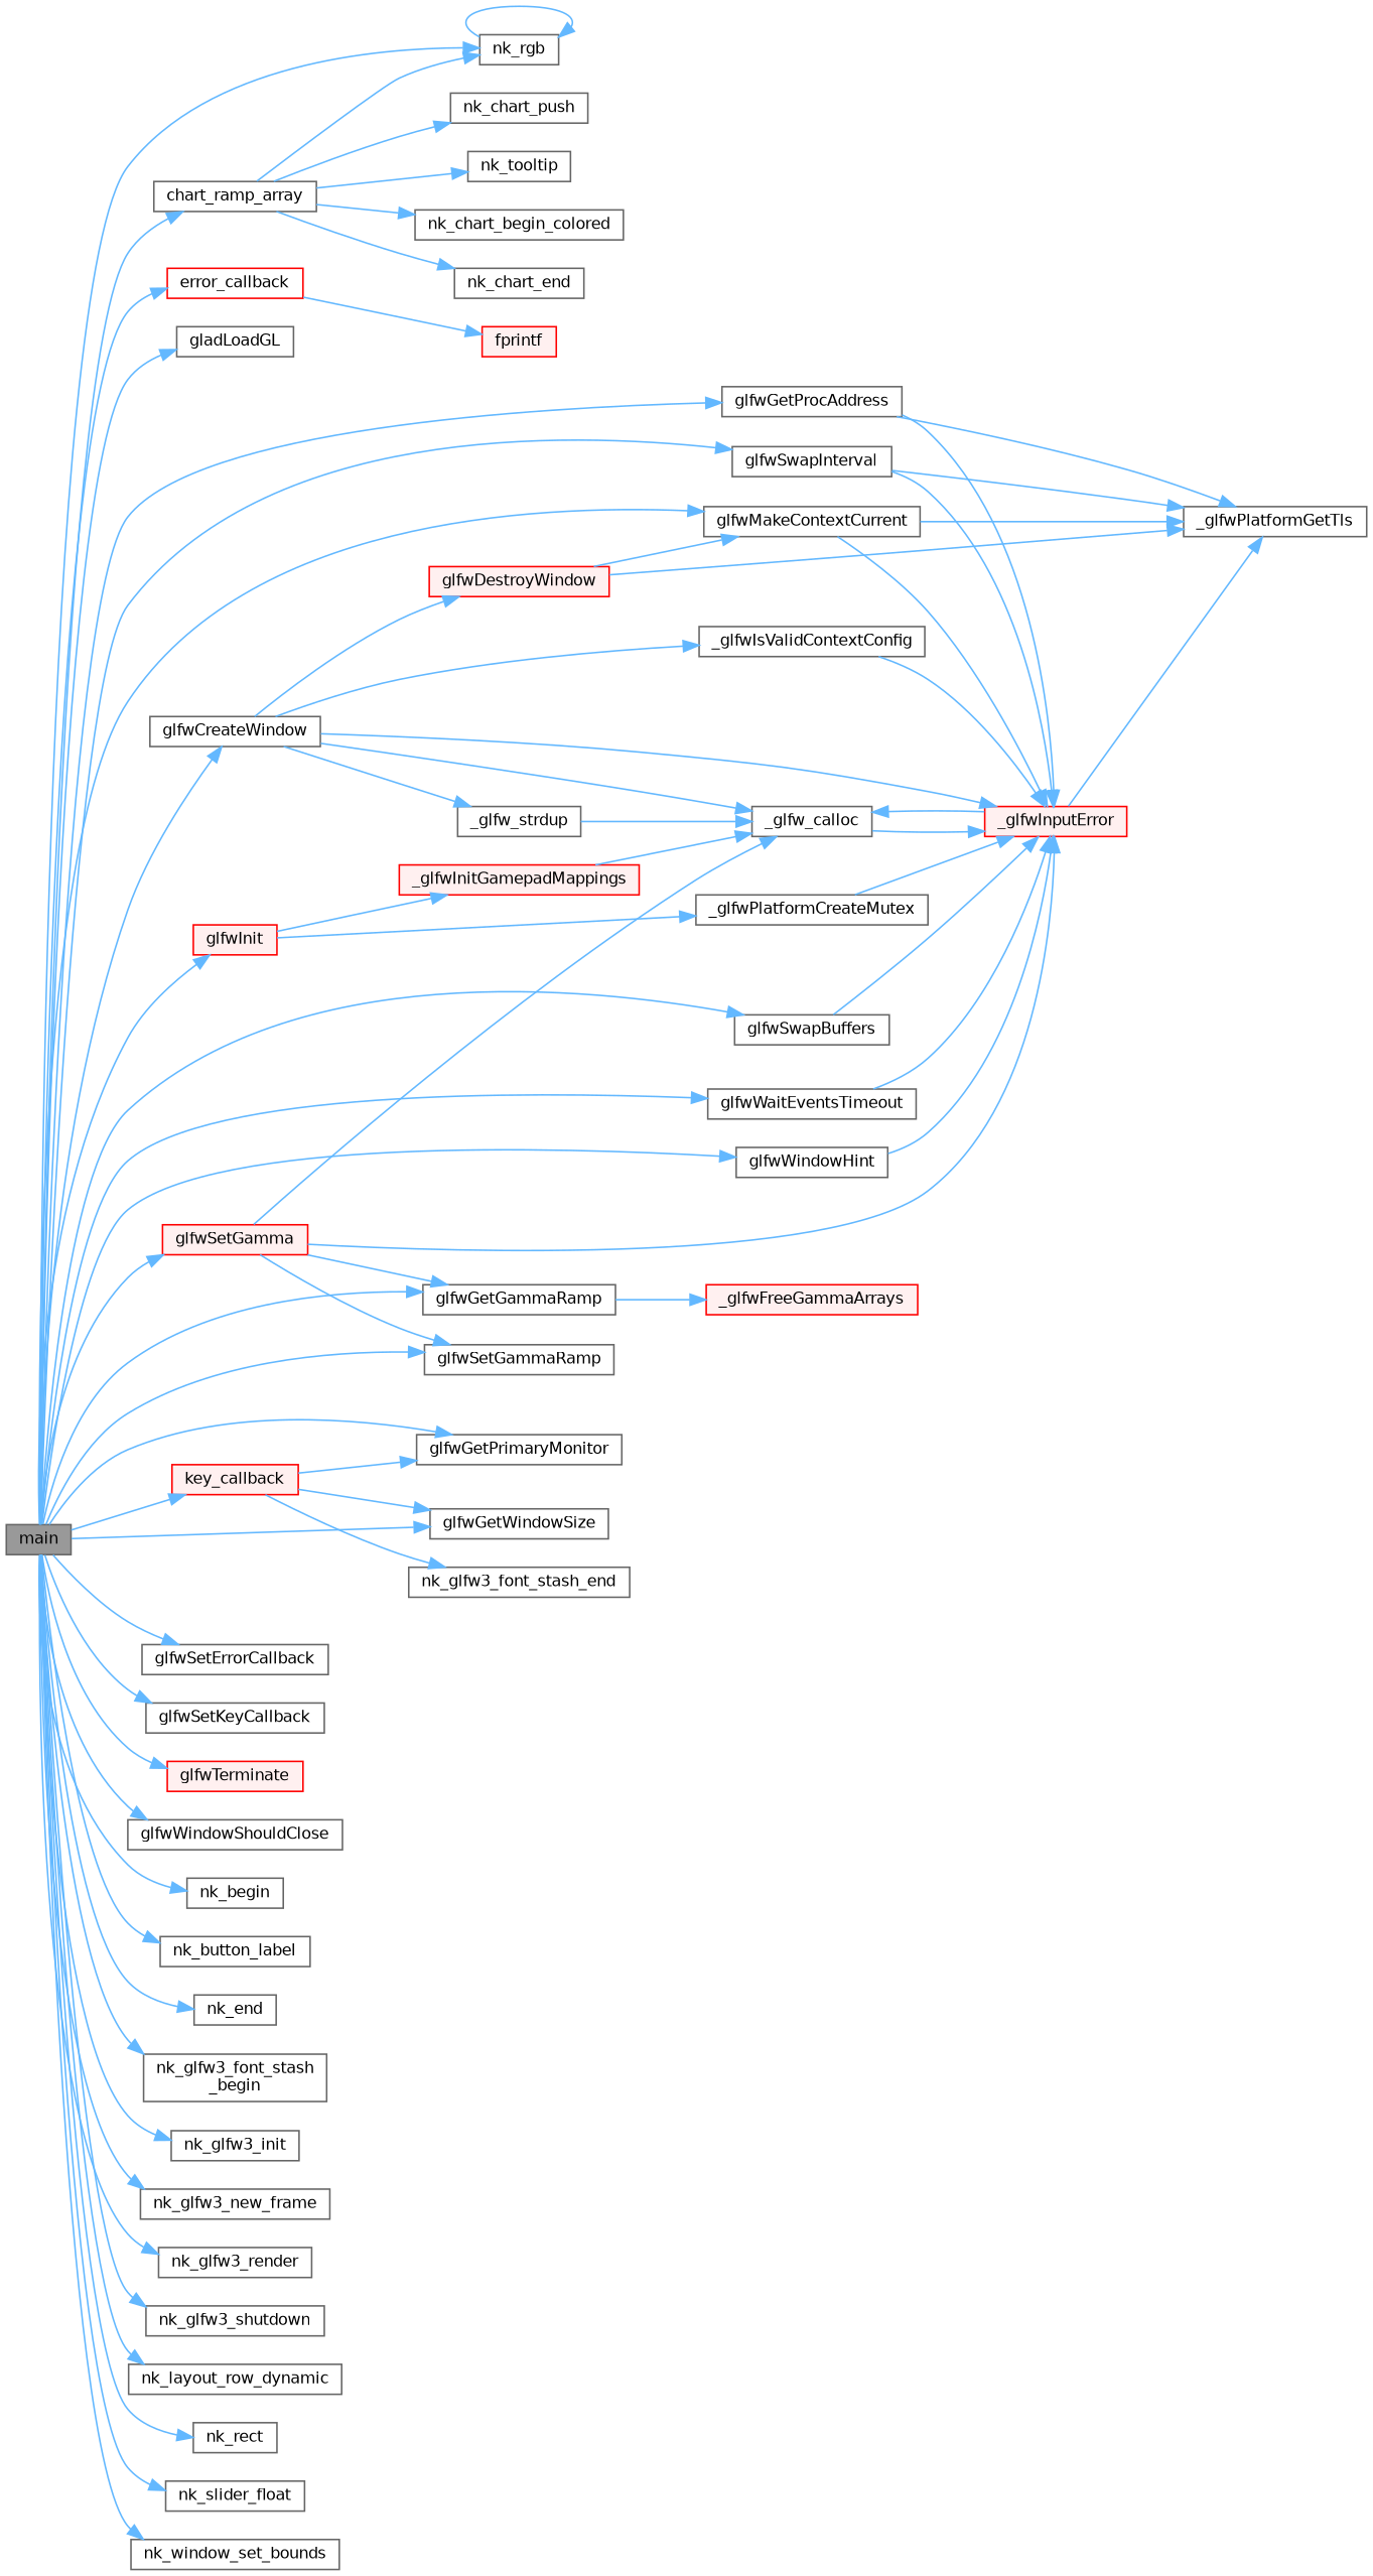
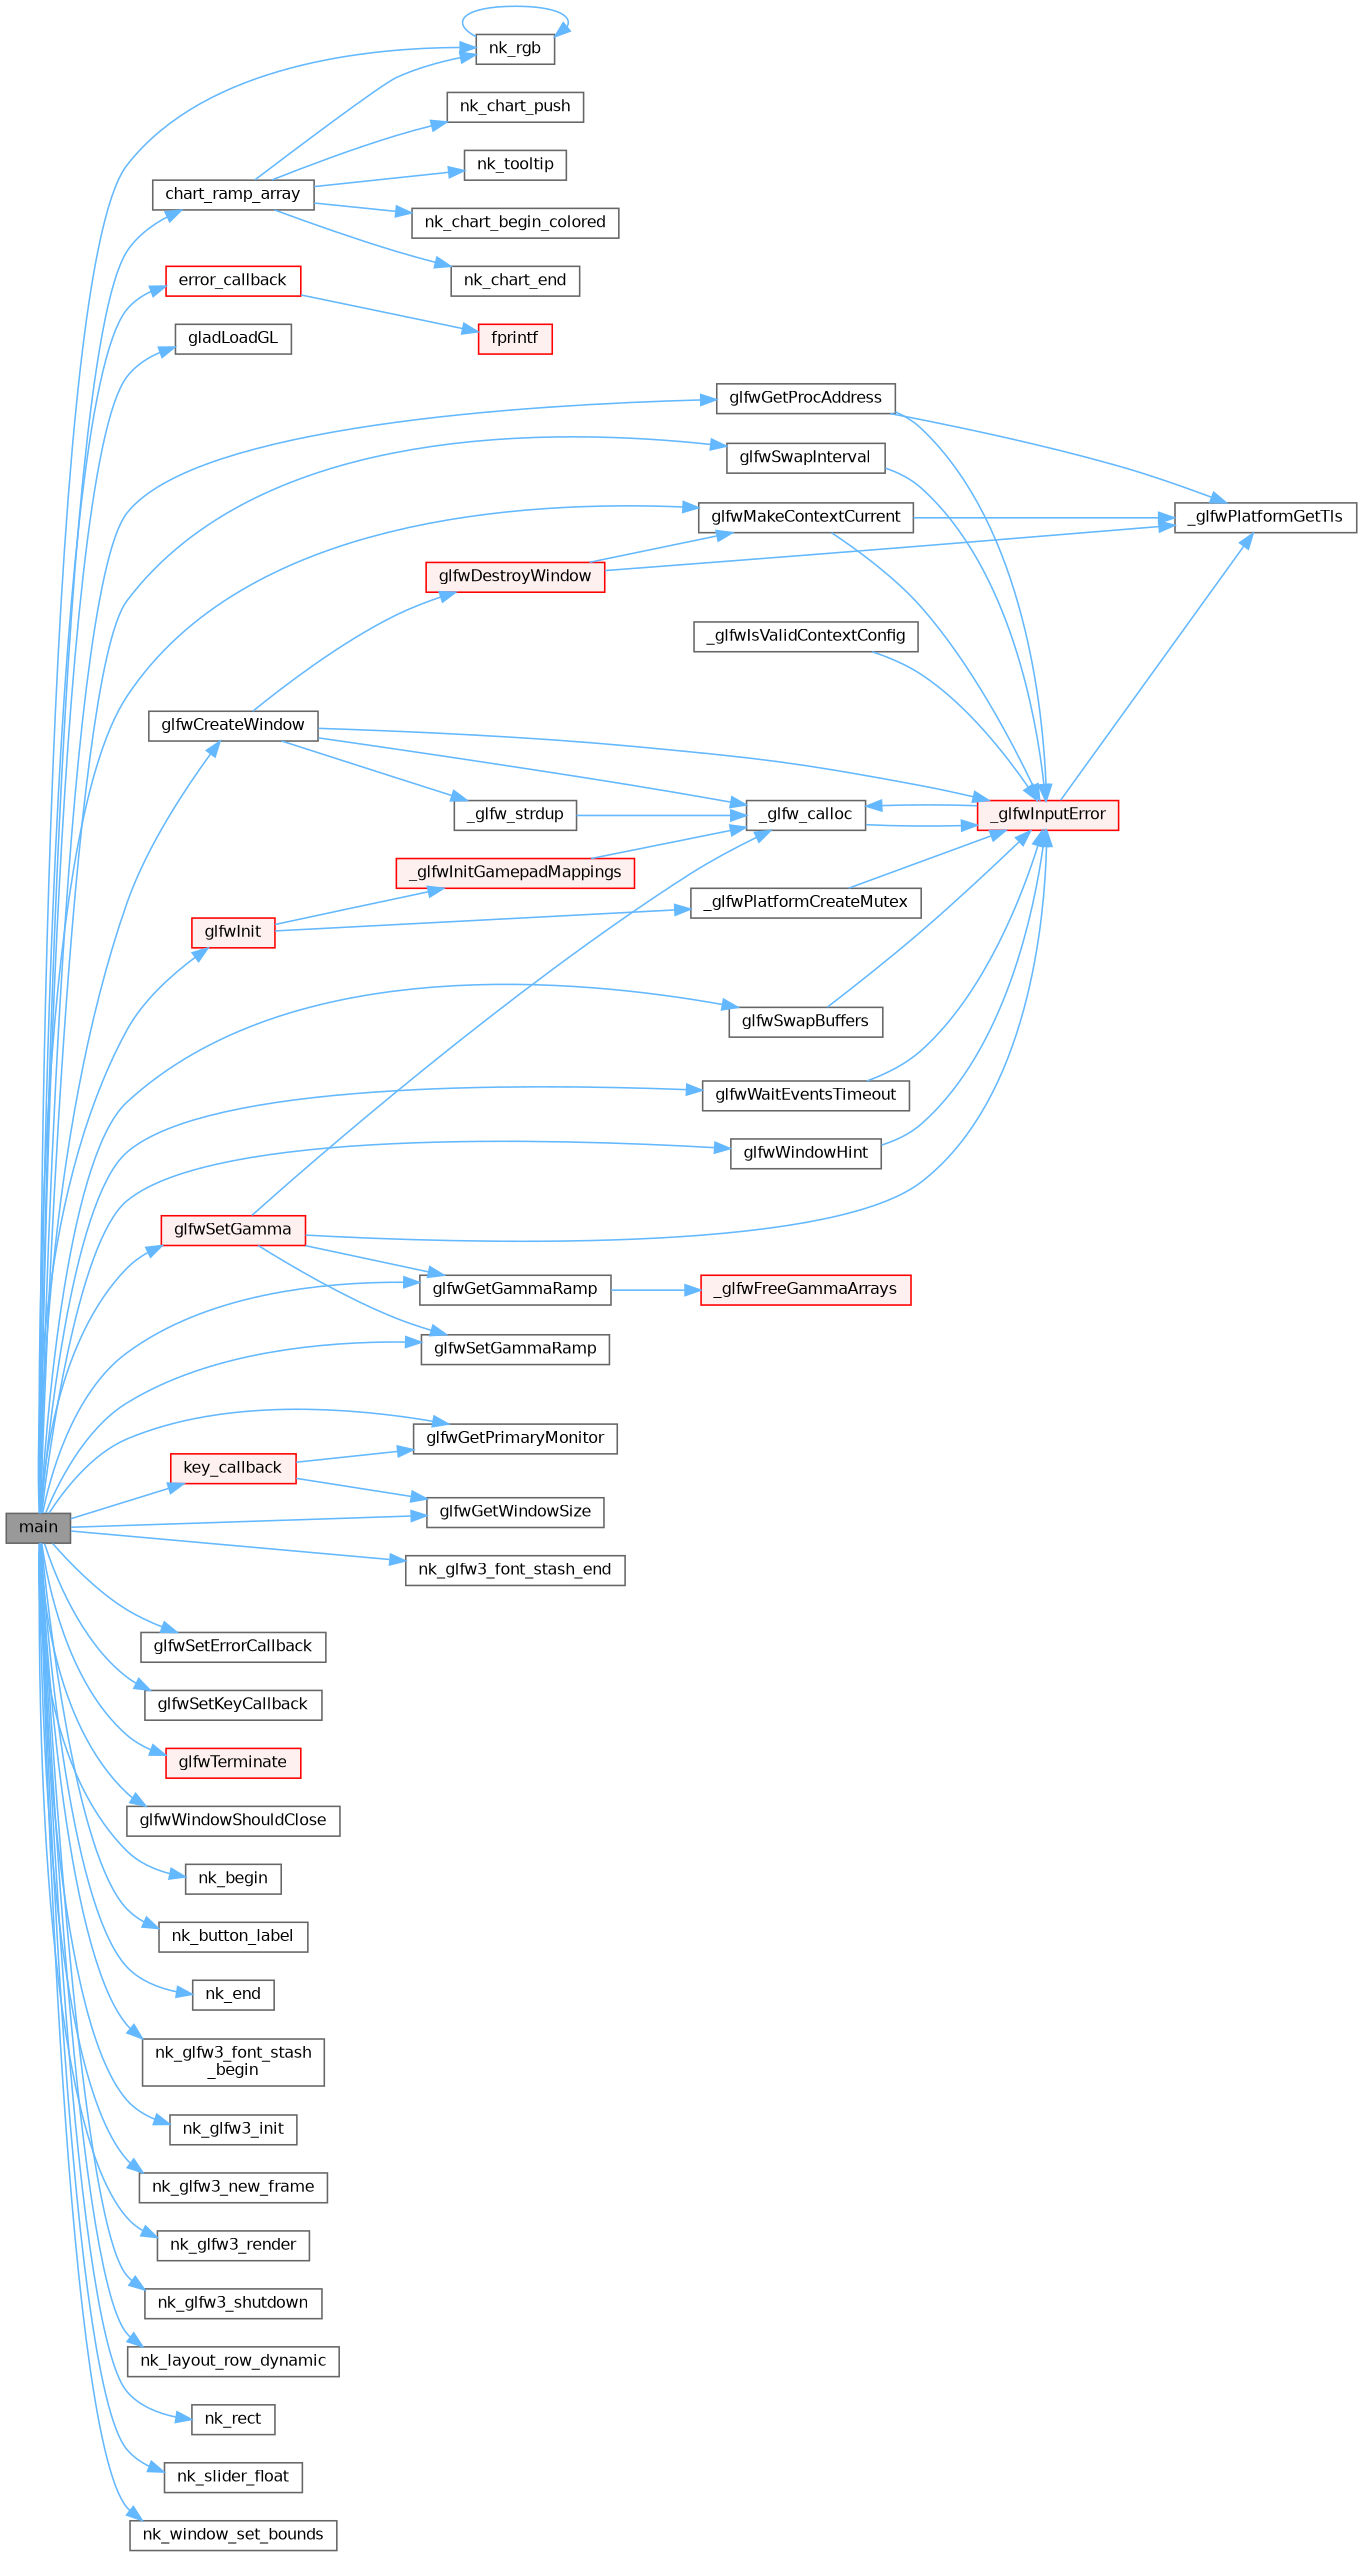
  digraph {
    rankdir=LR
    node [color=grey40 fillcolor=white fontname=Helvetica fontsize=10 shape=box style=filled]
    edge [color=steelblue1 fontname=Helvetica fontsize=10 labelfontname=Helvetica labelfontsize=10 style=solid]
    n1 [color=gray40 fillcolor=grey60 fontcolor=black height=0.2 label=main width=0.4]
    n2 [height=0.2 label=chart_ramp_array width=0.4]
    n3 [height=0.2 label=nk_rgb width=0.4]
    n4 [color=red height=0.2 label=error_callback width=0.4]
    n5 [height=0.2 label=gladLoadGL width=0.4]
    n6 [height=0.2 label=glfwCreateWindow width=0.4]
    n7 [height=0.2 label=glfwMakeContextCurrent width=0.4]
    n8 [height=0.2 label=glfwGetGammaRamp width=0.4]
    n9 [height=0.2 label=glfwGetPrimaryMonitor width=0.4]
    n10 [height=0.2 label=glfwGetProcAddress width=0.4]
    n11 [height=0.2 label=glfwGetWindowSize width=0.4]
    n12 [color=red fillcolor="#FFF0F0" height=0.2 label=glfwInit width=0.4]
    n13 [height=0.2 label=glfwSetErrorCallback width=0.4]
    n14 [color=red fillcolor="#FFF0F0" height=0.2 label=glfwSetGamma width=0.4]
    n15 [height=0.2 label=glfwSetGammaRamp width=0.4]
    n16 [height=0.2 label=glfwSetKeyCallback width=0.4]
    n17 [height=0.2 label=glfwSwapBuffers width=0.4]
    n18 [height=0.2 label=glfwSwapInterval width=0.4]
    n19 [color=red fillcolor="#FFF0F0" height=0.2 label=glfwTerminate width=0.4]
    n20 [height=0.2 label=glfwWaitEventsTimeout width=0.4]
    n21 [height=0.2 label=glfwWindowHint width=0.4]
    n22 [height=0.2 label=glfwWindowShouldClose width=0.4]
    n23 [color=red fillcolor="#FFF0F0" height=0.2 label=key_callback width=0.4]
    n24 [height=0.2 label=nk_begin width=0.4]
    n25 [height=0.2 label=nk_button_label width=0.4]
    n26 [height=0.2 label=nk_end width=0.4]
    n27 [height=0.2 label="nk_glfw3_font_stash\l_begin" width=0.4]
    n28 [height=0.2 label=nk_glfw3_font_stash_end width=0.4]
    n29 [height=0.2 label=nk_glfw3_init width=0.4]
    n30 [height=0.2 label=nk_glfw3_new_frame width=0.4]
    n31 [height=0.2 label=nk_glfw3_render width=0.4]
    n32 [height=0.2 label=nk_glfw3_shutdown width=0.4]
    n33 [height=0.2 label=nk_layout_row_dynamic width=0.4]
    n34 [height=0.2 label=nk_rect width=0.4]
    n35 [height=0.2 label=nk_slider_float width=0.4]
    n36 [height=0.2 label=nk_window_set_bounds width=0.4]
    n37 [height=0.2 label=nk_chart_begin_colored width=0.4]
    n38 [height=0.2 label=nk_chart_end width=0.4]
    n39 [height=0.2 label=nk_chart_push width=0.4]
    n40 [height=0.2 label=nk_tooltip width=0.4]
    n41 [color=red fillcolor="#FFF0F0" height=0.2 label=fprintf width=0.4]
    n42 [height=0.2 label=_glfw_calloc width=0.4]
    n43 [color=red fillcolor="#FFF0F0" height=0.2 label=_glfwInputError width=0.4]
    n44 [height=0.2 label=_glfw_strdup width=0.4]
    n45 [height=0.2 label=_glfwIsValidContextConfig width=0.4]
    n46 [color=red fillcolor="#FFF0F0" height=0.2 label=glfwDestroyWindow width=0.4]
    n47 [height=0.2 label=_glfwPlatformGetTls width=0.4]
    n48 [color=red fillcolor="#FFF0F0" height=0.2 label=_glfwFreeGammaArrays width=0.4]
    n49 [color=red fillcolor="#FFF0F0" height=0.2 label=_glfwInitGamepadMappings width=0.4]
    n50 [height=0.2 label=_glfwPlatformCreateMutex width=0.4]
    n1 -> n2
    n1 -> n3
    n1 -> n4
    n1 -> n5
    n1 -> n6
    n1 -> n7
    n1 -> n8
    n1 -> n9
    n1 -> n10
    n1 -> n11
    n1 -> n12
    n1 -> n13
    n1 -> n14
    n1 -> n15
    n1 -> n16
    n1 -> n17
    n1 -> n18
    n1 -> n19
    n1 -> n20
    n1 -> n21
    n1 -> n22
    n1 -> n23
    n1 -> n24
    n1 -> n25
    n1 -> n26
    n1 -> n27
-   n23 -> n28
+   n1 -> n28
    n1 -> n29
    n1 -> n30
    n1 -> n31
    n1 -> n32
    n1 -> n33
    n1 -> n34
    n1 -> n35
    n1 -> n36
    n2 -> n3
    n2 -> n37
    n2 -> n38
    n2 -> n39
    n2 -> n40
    n3 -> n3
    n4 -> n41
    n6 -> n42
    n6 -> n43
    n6 -> n44
-   n6 -> n45
    n6 -> n46
    n7 -> n43
    n7 -> n47
    n8 -> n48
    n10 -> n43
    n10 -> n47
    n12 -> n49
    n12 -> n50
    n14 -> n8
    n14 -> n15
    n14 -> n42
    n14 -> n43
    n17 -> n43
    n18 -> n43
-   n18 -> n47
    n20 -> n43
    n21 -> n43
    n23 -> n9
    n23 -> n11
    n42 -> n43
    n43 -> n42
    n43 -> n47
    n44 -> n42
    n45 -> n43
    n46 -> n7
    n46 -> n47
    n49 -> n42
    n50 -> n43
  }
